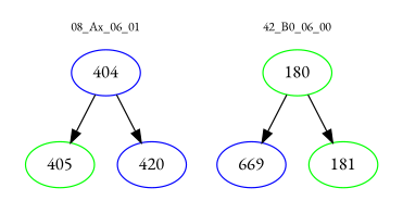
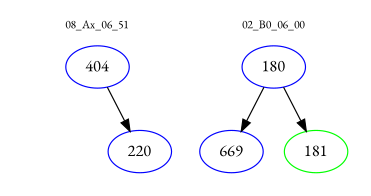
  digraph {
    fontname="EB Garamond"
    node [color=blue fontname="EB Garamond"]
    edge [color=black fontname="EB Garamond"]
    n1 [label=404]
-   n2 [color=green label=405]
-   n3 [label=420]
-   n4 [color=green label=180]
+   n3 [label=220]
+   n4 [label=180]
    n5 [label=669]
    n6 [color=green label=181]
    subgraph cluster_1 {
      color=white
      fontsize=10
-     label="08_Ax_06_01"
+     label="08_Ax_06_51"
      n1
-     n2
      n3
    }
    subgraph cluster_2 {
      color=white
      fontsize=10
-     label="42_B0_06_00"
+     label="02_B0_06_00"
      n4
      n5
      n6
    }
-   n1 -> n2
    n1 -> n3
    n4 -> n5
    n4 -> n6
  }
